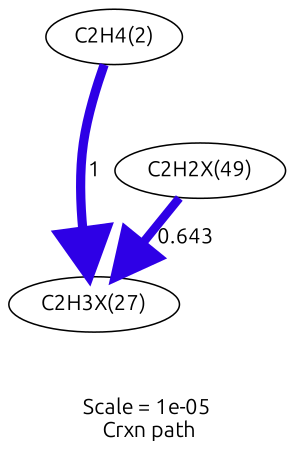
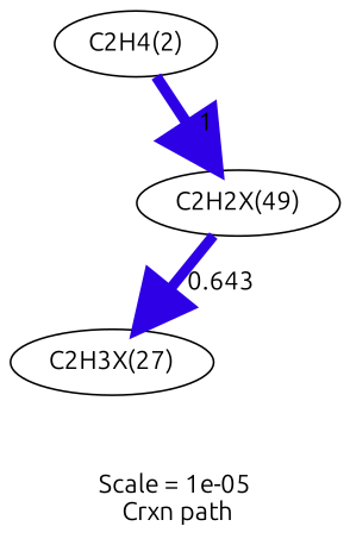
  digraph {
    fontname=Ubuntu
    label="Scale = 1e-05\l Crxn path"
    node [fontname=Ubuntu]
    edge [fontname=Ubuntu]
    n1 [label="C2H4(2)"]
    n2 [label="C2H3X(27)"]
    n3 [label="C2H2X(49)"]
-   n1 -> n2 [arrowsize=3 color="0.7, 1.5, 0.9" label=" 1" style="setlinewidth(6)"]
+   n1 -> n3 [arrowsize=3 color="0.7, 1.5, 0.9" label=" 1" style="setlinewidth(6)"]
    n3 -> n2 [arrowsize=2.83 color="0.7, 1.14, 0.9" label=" 0.643" style="setlinewidth(5.67)"]
  }
